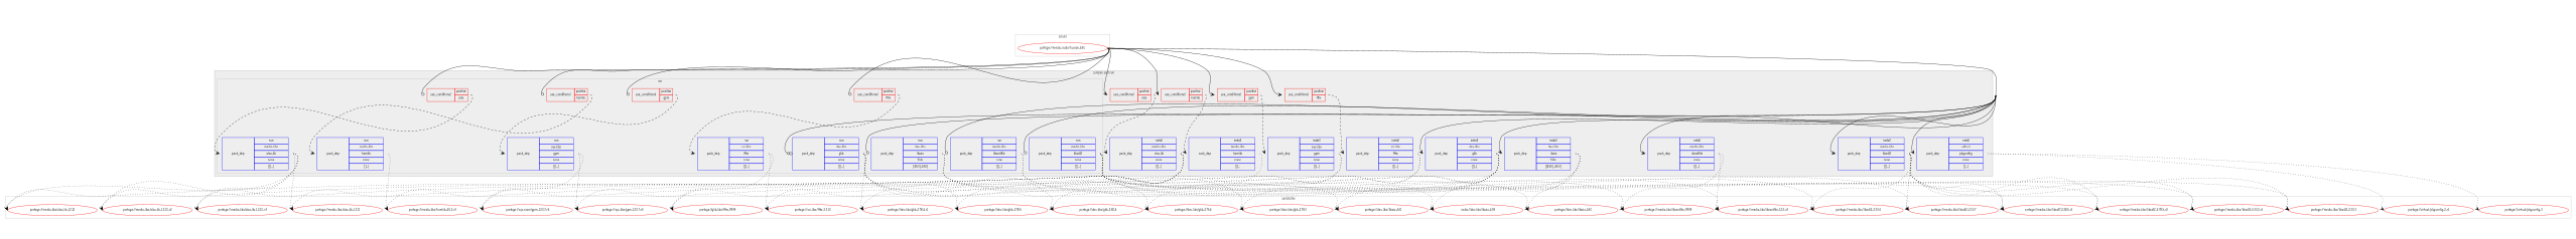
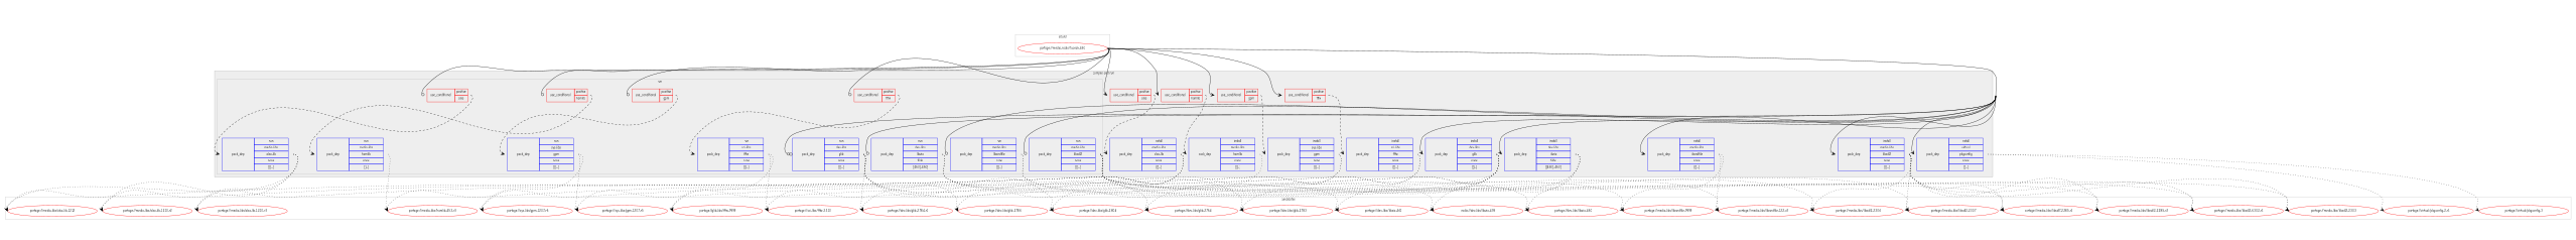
  digraph {
    compound=true
    concentrate=true
    fontname="Comic Neue"
    fontsize=10
    newrank=true
    rankdir=TB
    ranksep=1.5
    node [color=red fontname="Comic Neue" fontsize=10]
    edge [arrowhead=vee fontname="Comic Neue" headport=w style=dotted tailport=e weight=100]
    n1 [label="portage://media-radio/tucnak-4.60" width=4]
    n2 [color=blue label=<<TABLE BORDER="0" CELLBORDER="1" CELLSPACING="0" CELLPADDING="4" WIDTH="220"><TR><TD ROWSPAN="6" CELLPADDING="30">pack_dep</TD></TR><TR><TD WIDTH="110">install</TD></TR><TR><TD>media-libs</TD></TR><TR><TD>alsa-lib</TD></TR><TR><TD>none</TD></TR><TR><TD>[[],,,,]</TD></TR></TABLE>> shape=none]
    n3 [label=<<TABLE BORDER="0" CELLBORDER="1" CELLSPACING="0" CELLPADDING="4"><TR><TD ROWSPAN="3" CELLPADDING="10">use_conditional</TD></TR><TR><TD>positive</TD></TR><TR><TD>alsa</TD></TR></TABLE>> shape=none]
    n4 [color=blue label=<<TABLE BORDER="0" CELLBORDER="1" CELLSPACING="0" CELLPADDING="4" WIDTH="220"><TR><TD ROWSPAN="6" CELLPADDING="30">pack_dep</TD></TR><TR><TD WIDTH="110">install</TD></TR><TR><TD>sci-libs</TD></TR><TR><TD>fftw</TD></TR><TR><TD>none</TD></TR><TR><TD>[[],,,,]</TD></TR></TABLE>> shape=none]
    n5 [label=<<TABLE BORDER="0" CELLBORDER="1" CELLSPACING="0" CELLPADDING="4"><TR><TD ROWSPAN="3" CELLPADDING="10">use_conditional</TD></TR><TR><TD>positive</TD></TR><TR><TD>fftw</TD></TR></TABLE>> shape=none]
    n6 [color=blue label=<<TABLE BORDER="0" CELLBORDER="1" CELLSPACING="0" CELLPADDING="4" WIDTH="220"><TR><TD ROWSPAN="6" CELLPADDING="30">pack_dep</TD></TR><TR><TD WIDTH="110">install</TD></TR><TR><TD>sys-libs</TD></TR><TR><TD>gpm</TD></TR><TR><TD>none</TD></TR><TR><TD>[[],,,,]</TD></TR></TABLE>> shape=none]
    n7 [label=<<TABLE BORDER="0" CELLBORDER="1" CELLSPACING="0" CELLPADDING="4"><TR><TD ROWSPAN="3" CELLPADDING="10">use_conditional</TD></TR><TR><TD>positive</TD></TR><TR><TD>gpm</TD></TR></TABLE>> shape=none]
    n8 [color=blue label=<<TABLE BORDER="0" CELLBORDER="1" CELLSPACING="0" CELLPADDING="4" WIDTH="220"><TR><TD ROWSPAN="6" CELLPADDING="30">pack_dep</TD></TR><TR><TD WIDTH="110">install</TD></TR><TR><TD>media-libs</TD></TR><TR><TD>hamlib</TD></TR><TR><TD>none</TD></TR><TR><TD>[[],,,,]</TD></TR></TABLE>> shape=none]
    n9 [label=<<TABLE BORDER="0" CELLBORDER="1" CELLSPACING="0" CELLPADDING="4"><TR><TD ROWSPAN="3" CELLPADDING="10">use_conditional</TD></TR><TR><TD>positive</TD></TR><TR><TD>hamlib</TD></TR></TABLE>> shape=none]
    n10 [color=blue label=<<TABLE BORDER="0" CELLBORDER="1" CELLSPACING="0" CELLPADDING="4" WIDTH="220"><TR><TD ROWSPAN="6" CELLPADDING="30">pack_dep</TD></TR><TR><TD WIDTH="110">install</TD></TR><TR><TD>dev-libs</TD></TR><TR><TD>glib</TD></TR><TR><TD>none</TD></TR><TR><TD>[[],,,,]</TD></TR></TABLE>> shape=none]
    n11 [color=blue label=<<TABLE BORDER="0" CELLBORDER="1" CELLSPACING="0" CELLPADDING="4" WIDTH="220"><TR><TD ROWSPAN="6" CELLPADDING="30">pack_dep</TD></TR><TR><TD WIDTH="110">install</TD></TR><TR><TD>dev-libs</TD></TR><TR><TD>libzia</TD></TR><TR><TD>tilde</TD></TR><TR><TD>[[4,60],,,4.60]</TD></TR></TABLE>> shape=none]
    n12 [color=blue label=<<TABLE BORDER="0" CELLBORDER="1" CELLSPACING="0" CELLPADDING="4" WIDTH="220"><TR><TD ROWSPAN="6" CELLPADDING="30">pack_dep</TD></TR><TR><TD WIDTH="110">install</TD></TR><TR><TD>media-libs</TD></TR><TR><TD>libsdl2</TD></TR><TR><TD>none</TD></TR><TR><TD>[[],,,,]</TD></TR></TABLE>> shape=none]
    n13 [color=blue label=<<TABLE BORDER="0" CELLBORDER="1" CELLSPACING="0" CELLPADDING="4" WIDTH="220"><TR><TD ROWSPAN="6" CELLPADDING="30">pack_dep</TD></TR><TR><TD WIDTH="110">install</TD></TR><TR><TD>media-libs</TD></TR><TR><TD>libsndfile</TD></TR><TR><TD>none</TD></TR><TR><TD>[[],,,,]</TD></TR></TABLE>> shape=none]
    n14 [color=blue label=<<TABLE BORDER="0" CELLBORDER="1" CELLSPACING="0" CELLPADDING="4" WIDTH="220"><TR><TD ROWSPAN="6" CELLPADDING="30">pack_dep</TD></TR><TR><TD WIDTH="110">install</TD></TR><TR><TD>virtual</TD></TR><TR><TD>pkgconfig</TD></TR><TR><TD>none</TD></TR><TR><TD>[[],,,,]</TD></TR></TABLE>> shape=none]
    n15 [color=blue label=<<TABLE BORDER="0" CELLBORDER="1" CELLSPACING="0" CELLPADDING="4" WIDTH="220"><TR><TD ROWSPAN="6" CELLPADDING="30">pack_dep</TD></TR><TR><TD WIDTH="110">run</TD></TR><TR><TD>media-libs</TD></TR><TR><TD>alsa-lib</TD></TR><TR><TD>none</TD></TR><TR><TD>[[],,,,]</TD></TR></TABLE>> shape=none]
    n16 [label=<<TABLE BORDER="0" CELLBORDER="1" CELLSPACING="0" CELLPADDING="4"><TR><TD ROWSPAN="3" CELLPADDING="10">use_conditional</TD></TR><TR><TD>positive</TD></TR><TR><TD>alsa</TD></TR></TABLE>> shape=none]
    n17 [color=blue label=<<TABLE BORDER="0" CELLBORDER="1" CELLSPACING="0" CELLPADDING="4" WIDTH="220"><TR><TD ROWSPAN="6" CELLPADDING="30">pack_dep</TD></TR><TR><TD WIDTH="110">run</TD></TR><TR><TD>sci-libs</TD></TR><TR><TD>fftw</TD></TR><TR><TD>none</TD></TR><TR><TD>[[],,,,]</TD></TR></TABLE>> shape=none]
    n18 [label=<<TABLE BORDER="0" CELLBORDER="1" CELLSPACING="0" CELLPADDING="4"><TR><TD ROWSPAN="3" CELLPADDING="10">use_conditional</TD></TR><TR><TD>positive</TD></TR><TR><TD>fftw</TD></TR></TABLE>> shape=none]
    n19 [color=blue label=<<TABLE BORDER="0" CELLBORDER="1" CELLSPACING="0" CELLPADDING="4" WIDTH="220"><TR><TD ROWSPAN="6" CELLPADDING="30">pack_dep</TD></TR><TR><TD WIDTH="110">run</TD></TR><TR><TD>sys-libs</TD></TR><TR><TD>gpm</TD></TR><TR><TD>none</TD></TR><TR><TD>[[],,,,]</TD></TR></TABLE>> shape=none]
    n20 [label=<<TABLE BORDER="0" CELLBORDER="1" CELLSPACING="0" CELLPADDING="4"><TR><TD ROWSPAN="3" CELLPADDING="10">use_conditional</TD></TR><TR><TD>positive</TD></TR><TR><TD>gpm</TD></TR></TABLE>> shape=none]
    n21 [color=blue label=<<TABLE BORDER="0" CELLBORDER="1" CELLSPACING="0" CELLPADDING="4" WIDTH="220"><TR><TD ROWSPAN="6" CELLPADDING="30">pack_dep</TD></TR><TR><TD WIDTH="110">run</TD></TR><TR><TD>media-libs</TD></TR><TR><TD>hamlib</TD></TR><TR><TD>none</TD></TR><TR><TD>[[],,,,]</TD></TR></TABLE>> shape=none]
    n22 [label=<<TABLE BORDER="0" CELLBORDER="1" CELLSPACING="0" CELLPADDING="4"><TR><TD ROWSPAN="3" CELLPADDING="10">use_conditional</TD></TR><TR><TD>positive</TD></TR><TR><TD>hamlib</TD></TR></TABLE>> shape=none]
    n23 [color=blue label=<<TABLE BORDER="0" CELLBORDER="1" CELLSPACING="0" CELLPADDING="4" WIDTH="220"><TR><TD ROWSPAN="6" CELLPADDING="30">pack_dep</TD></TR><TR><TD WIDTH="110">run</TD></TR><TR><TD>dev-libs</TD></TR><TR><TD>glib</TD></TR><TR><TD>none</TD></TR><TR><TD>[[],,,,]</TD></TR></TABLE>> shape=none]
    n24 [color=blue label=<<TABLE BORDER="0" CELLBORDER="1" CELLSPACING="0" CELLPADDING="4" WIDTH="220"><TR><TD ROWSPAN="6" CELLPADDING="30">pack_dep</TD></TR><TR><TD WIDTH="110">run</TD></TR><TR><TD>dev-libs</TD></TR><TR><TD>libzia</TD></TR><TR><TD>tilde</TD></TR><TR><TD>[[4,60],,,4.60]</TD></TR></TABLE>> shape=none]
    n25 [color=blue label=<<TABLE BORDER="0" CELLBORDER="1" CELLSPACING="0" CELLPADDING="4" WIDTH="220"><TR><TD ROWSPAN="6" CELLPADDING="30">pack_dep</TD></TR><TR><TD WIDTH="110">run</TD></TR><TR><TD>media-libs</TD></TR><TR><TD>libsdl2</TD></TR><TR><TD>none</TD></TR><TR><TD>[[],,,,]</TD></TR></TABLE>> shape=none]
    n26 [color=blue label=<<TABLE BORDER="0" CELLBORDER="1" CELLSPACING="0" CELLPADDING="4" WIDTH="220"><TR><TD ROWSPAN="6" CELLPADDING="30">pack_dep</TD></TR><TR><TD WIDTH="110">run</TD></TR><TR><TD>media-libs</TD></TR><TR><TD>libsndfile</TD></TR><TR><TD>none</TD></TR><TR><TD>[[],,,,]</TD></TR></TABLE>> shape=none]
    n27 [label="portage://media-libs/alsa-lib-1.2.12" width=4]
-   n28 [label="portage://media-libs/alsa-lib-1.2.11" width=4]
    n29 [label="portage://media-libs/alsa-lib-1.2.10-r3" width=4]
    n30 [label="portage://media-libs/alsa-lib-1.2.10-r2" width=4]
    n31 [label="portage://glib-libs/fftw-9999" width=4]
    n32 [label="portage://sci-libs/fftw-3.3.10" width=4]
-   n33 [label="portage://sys-none/gpm-1.20.7-r6" width=4]
+   n33 [label="portage://sys-libs/gpm-1.20.7-r6" width=4]
    n34 [label="portage://sys-libs/gpm-1.20.7-r5" width=4]
    n35 [label="portage://media-libs/hamlib-4.5.3-r3" width=4]
    n36 [label="portage://dev-libs/glib-2.80.4" width=4]
    n37 [label="portage://dev-libs/glib-2.78.6" width=4]
    n38 [label="portage://dev-libs/glib-2.78.4-r1" width=4]
    n39 [label="portage://dev-libs/glib-2.78.3" width=4]
    n40 [label="portage://dev-libs/glib-2.76.4" width=4]
    n41 [label="portage://dev-libs/libzia-4.61" width=4]
    n42 [label="portage://dev-libs/libzia-4.60" width=4]
    n43 [label="radio://dev-libs/libzia-4.59" width=4]
    n44 [label="portage://media-libs/libsdl2-2.30.7" width=4]
    n45 [label="portage://media-libs/libsdl2-2.30.6" width=4]
    n46 [label="portage://media-libs/libsdl2-2.30.3" width=4]
    n47 [label="portage://media-libs/libsdl2-6.30.2-r1" width=4]
-   n48 [label="portage://media-libs/libsdl2-2.78.5-r2" width=4]
+   n48 [label="portage://media-libs/libsdl2-2.28.5-r2" width=4]
    n49 [label="portage://media-libs/libsdl7-2.28.5-r1" width=4]
    n50 [label="portage://virtual/pkgconfig-3" width=4]
    n51 [label="portage://virtual/pkgconfig-2-r1" width=4]
    n52 [label="portage://media-libs/libsndfile-9999" width=4]
    n53 [label="portage://media-libs/libsndfile-1.2.2-r2" width=4]
    subgraph cluster_1 {
      color=gray
      label=<<i>ebuild</i>>
      n1
    }
    subgraph cluster_2 {
      color=gray
      label=<<i>dependencies</i>>
      subgraph cluster_3 {
        color=gray
        fillcolor="#eeeeee"
        label=<<i>compile</i>>
        style=filled
        subgraph sub_4 {
          color=gray
          fillcolor="#eeeeee"
          label=<<i>compile</i>>
          style=filled
          n3
          subgraph sub_5 {
            color=gray
            fillcolor="#eeeeee"
            label=<<i>compile</i>>
            style=filled
            n2
          }
        }
        subgraph sub_6 {
          color=gray
          fillcolor="#eeeeee"
          label=<<i>compile</i>>
          style=filled
          n5
          subgraph sub_7 {
            color=gray
            fillcolor="#eeeeee"
            label=<<i>compile</i>>
            style=filled
            n4
          }
        }
        subgraph sub_8 {
          color=gray
          fillcolor="#eeeeee"
          label=<<i>compile</i>>
          style=filled
          n7
          subgraph sub_9 {
            color=gray
            fillcolor="#eeeeee"
            label=<<i>compile</i>>
            style=filled
            n6
          }
        }
        subgraph sub_10 {
          color=gray
          fillcolor="#eeeeee"
          label=<<i>compile</i>>
          style=filled
          n9
          subgraph sub_11 {
            color=gray
            fillcolor="#eeeeee"
            label=<<i>compile</i>>
            style=filled
            n8
          }
        }
        subgraph sub_12 {
          color=gray
          fillcolor="#eeeeee"
          label=<<i>compile</i>>
          style=filled
          n10
        }
        subgraph sub_13 {
          color=gray
          fillcolor="#eeeeee"
          label=<<i>compile</i>>
          style=filled
          n11
        }
        subgraph sub_14 {
          color=gray
          fillcolor="#eeeeee"
          label=<<i>compile</i>>
          style=filled
          n12
        }
        subgraph sub_15 {
          color=gray
          fillcolor="#eeeeee"
          label=<<i>compile</i>>
          style=filled
          n13
        }
        subgraph sub_16 {
          color=gray
          fillcolor="#eeeeee"
          label=<<i>compile</i>>
          style=filled
          n14
        }
      }
      subgraph cluster_17 {
        color=gray
        fillcolor="#eeeeee"
        label=<<i>compile and run</i>>
        style=filled
      }
      subgraph cluster_18 {
        color=gray
        fillcolor="#eeeeee"
        label=<<i>run</i>>
        style=filled
        subgraph sub_19 {
          color=gray
          fillcolor="#eeeeee"
          label=<<i>run</i>>
          style=filled
          n16
          subgraph sub_20 {
            color=gray
            fillcolor="#eeeeee"
            label=<<i>run</i>>
            style=filled
            n15
          }
        }
        subgraph sub_21 {
          color=gray
          fillcolor="#eeeeee"
          label=<<i>run</i>>
          style=filled
          n18
          subgraph sub_22 {
            color=gray
            fillcolor="#eeeeee"
            label=<<i>run</i>>
            style=filled
            n17
          }
        }
        subgraph sub_23 {
          color=gray
          fillcolor="#eeeeee"
          label=<<i>run</i>>
          style=filled
          n20
          subgraph sub_24 {
            color=gray
            fillcolor="#eeeeee"
            label=<<i>run</i>>
            style=filled
            n19
          }
        }
        subgraph sub_25 {
          color=gray
          fillcolor="#eeeeee"
          label=<<i>run</i>>
          style=filled
          n22
          subgraph sub_26 {
            color=gray
            fillcolor="#eeeeee"
            label=<<i>run</i>>
            style=filled
            n21
          }
        }
        subgraph sub_27 {
          color=gray
          fillcolor="#eeeeee"
          label=<<i>run</i>>
          style=filled
          n23
        }
        subgraph sub_28 {
          color=gray
          fillcolor="#eeeeee"
          label=<<i>run</i>>
          style=filled
          n24
        }
        subgraph sub_29 {
          color=gray
          fillcolor="#eeeeee"
          label=<<i>run</i>>
          style=filled
          n25
        }
        subgraph sub_30 {
          color=gray
          fillcolor="#eeeeee"
          label=<<i>run</i>>
          style=filled
          n26
        }
      }
    }
    subgraph cluster_31 {
      color=gray
      label=<<i>candidates</i>>
      rank=same
      subgraph sub_32 {
        color=black
        label=<<i>candidates</i>>
        nodesep=1
        rank=same
        n44
        n45
        n46
        n47
        n48
        n49
      }
      subgraph sub_33 {
        color=black
        label=<<i>candidates</i>>
        nodesep=1
        rank=same
        n27
-       n28
        n29
        n30
      }
      subgraph sub_34 {
        color=black
        label=<<i>candidates</i>>
        nodesep=1
        rank=same
        n31
        n32
      }
      subgraph sub_35 {
        color=black
        label=<<i>candidates</i>>
        nodesep=1
        rank=same
        n33
        n34
      }
      subgraph sub_36 {
        color=black
        label=<<i>candidates</i>>
        nodesep=1
        rank=same
        n35
      }
      subgraph sub_37 {
        color=black
        label=<<i>candidates</i>>
        nodesep=1
        rank=same
        n36
        n37
        n38
        n39
        n40
      }
      subgraph sub_38 {
        color=black
        label=<<i>candidates</i>>
        nodesep=1
        rank=same
        n41
        n42
        n43
      }
      subgraph sub_39 {
        color=black
        label=<<i>candidates</i>>
        nodesep=1
        rank=same
        n50
        n51
      }
      subgraph sub_40 {
        color=black
        label=<<i>candidates</i>>
        nodesep=1
        rank=same
        n52
        n53
      }
      subgraph sub_41 {
        color=black
        label=<<i>candidates</i>>
        nodesep=1
        rank=same
        n27
-       n28
        n29
        n30
      }
      subgraph sub_42 {
        color=black
        label=<<i>candidates</i>>
        nodesep=1
        rank=same
        n31
        n32
      }
      subgraph sub_43 {
        color=black
        label=<<i>candidates</i>>
        nodesep=1
        rank=same
        n33
        n34
      }
      subgraph sub_44 {
        color=black
        label=<<i>candidates</i>>
        nodesep=1
        rank=same
        n35
      }
      subgraph sub_45 {
        color=black
        label=<<i>candidates</i>>
        nodesep=1
        rank=same
        n36
        n37
        n38
        n39
        n40
      }
      subgraph sub_46 {
        color=black
        label=<<i>candidates</i>>
        nodesep=1
        rank=same
        n41
        n42
        n43
      }
      subgraph sub_47 {
        color=black
        label=<<i>candidates</i>>
        nodesep=1
        rank=same
        n52
        n53
      }
      subgraph sub_48 {
        color=black
        label=<<i>candidates</i>>
        nodesep=1
        rank=same
        n44
        n45
        n46
        n47
        n48
        n49
      }
    }
    n1 -> n3 [style=solid weight=20]
    n1 -> n5 [style=solid weight=20]
    n1 -> n7 [style=solid weight=20]
    n1 -> n9 [style=solid weight=20]
    n1 -> n10 [style=solid weight=20]
    n1 -> n11 [style=solid weight=20]
    n1 -> n12 [style=solid weight=20]
    n1 -> n13 [style=solid weight=20]
    n1 -> n14 [style=solid weight=20]
    n1 -> n16 [arrowhead=odot style=solid weight=20]
    n1 -> n18 [arrowhead=odot style=solid weight=20]
    n1 -> n20 [arrowhead=odot style=solid weight=20]
    n1 -> n22 [arrowhead=odot style=solid weight=20]
    n1 -> n23 [arrowhead=odot style=solid weight=20]
    n1 -> n24 [arrowhead=odot style=solid weight=20]
    n1 -> n25 [arrowhead=odot style=solid weight=20]
    n1 -> n26 [arrowhead=odot style=solid weight=20]
    n2 -> n27
-   n2 -> n28
    n2 -> n29
    n2 -> n30
    n3 -> n2 [style=dashed weight=20]
    n4 -> n31
    n4 -> n32
    n5 -> n4 [style=dashed weight=20]
    n6 -> n33
    n6 -> n34
    n7 -> n6 [style=dashed weight=20]
    n8 -> n35
    n9 -> n8 [style=dashed weight=20]
    n10 -> n36
    n10 -> n37
    n10 -> n38
    n10 -> n39
    n10 -> n40
    n11 -> n41
    n11 -> n42
    n11 -> n43
    n12 -> n44
    n12 -> n45
    n12 -> n46
    n12 -> n47
    n12 -> n48
    n12 -> n49
    n13 -> n52
    n13 -> n53
    n14 -> n50
    n14 -> n51
    n15 -> n27
-   n15 -> n28
    n15 -> n29
    n15 -> n30
    n16 -> n15 [style=dashed weight=20]
    n17 -> n31
    n17 -> n32
    n18 -> n17 [style=dashed weight=20]
    n19 -> n33
    n19 -> n34
    n20 -> n19 [style=dashed weight=20]
    n21 -> n35
    n22 -> n21 [style=dashed weight=20]
    n23 -> n36
    n23 -> n37
    n23 -> n38
    n23 -> n39
    n23 -> n40
    n24 -> n41
    n24 -> n42
    n24 -> n43
    n25 -> n44
    n25 -> n45
    n25 -> n46
    n25 -> n47
    n25 -> n48
    n25 -> n49
    n26 -> n52
    n26 -> n53
  }
